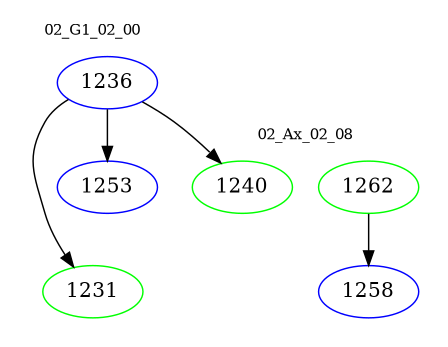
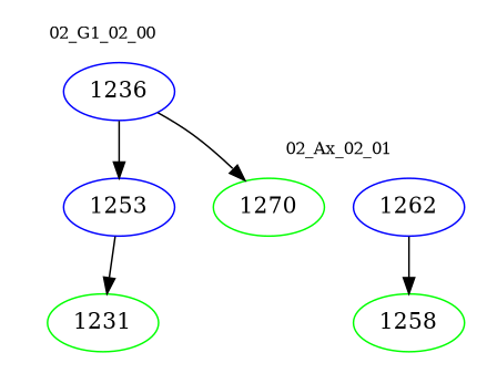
  digraph {
    node [color=blue]
    edge [color=black]
-   n1 [color=green label=1262]
-   n2 [label=1258]
-   n3 [color=green label=1240]
+   n1 [label=1262]
+   n2 [color=green label=1258]
+   n3 [color=green label=1270]
    n4 [label=1236]
    n5 [color=green label=1231]
    n6 [label=1253]
    subgraph cluster_1 {
      color=white
      fontsize=10
-     label="02_Ax_02_08"
+     label="02_Ax_02_01"
      n1
      n2
      n3
    }
    subgraph cluster_2 {
      color=white
      fontsize=10
      label="02_G1_02_00"
      n4
      n5
      n6
    }
    n1 -> n2
    n4 -> n3
-   n4 -> n5
+   n6 -> n5
    n4 -> n6
  }
